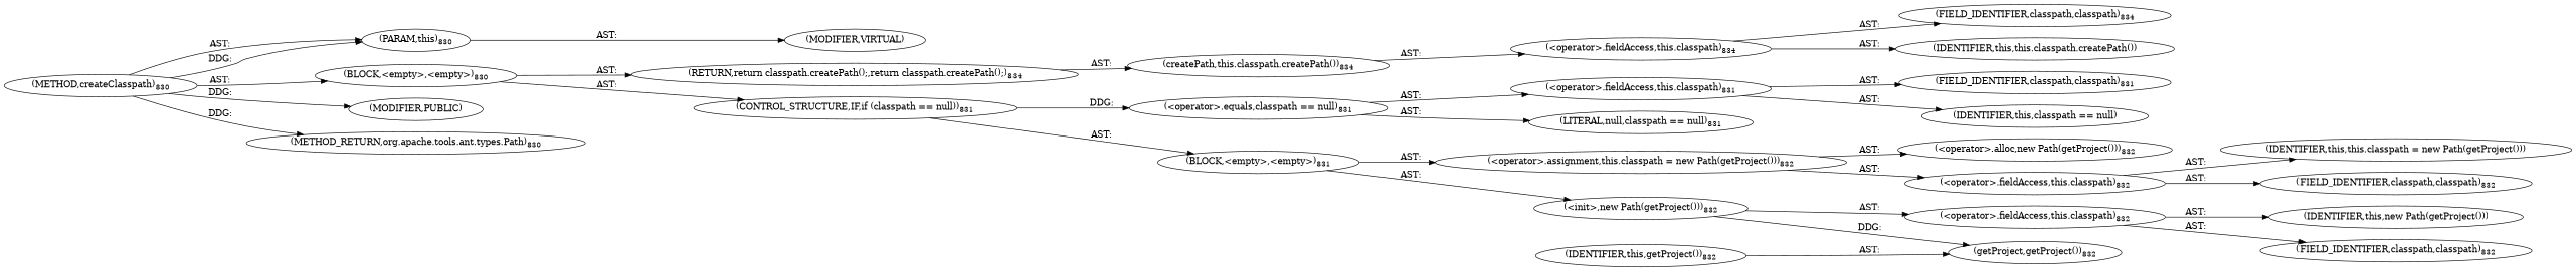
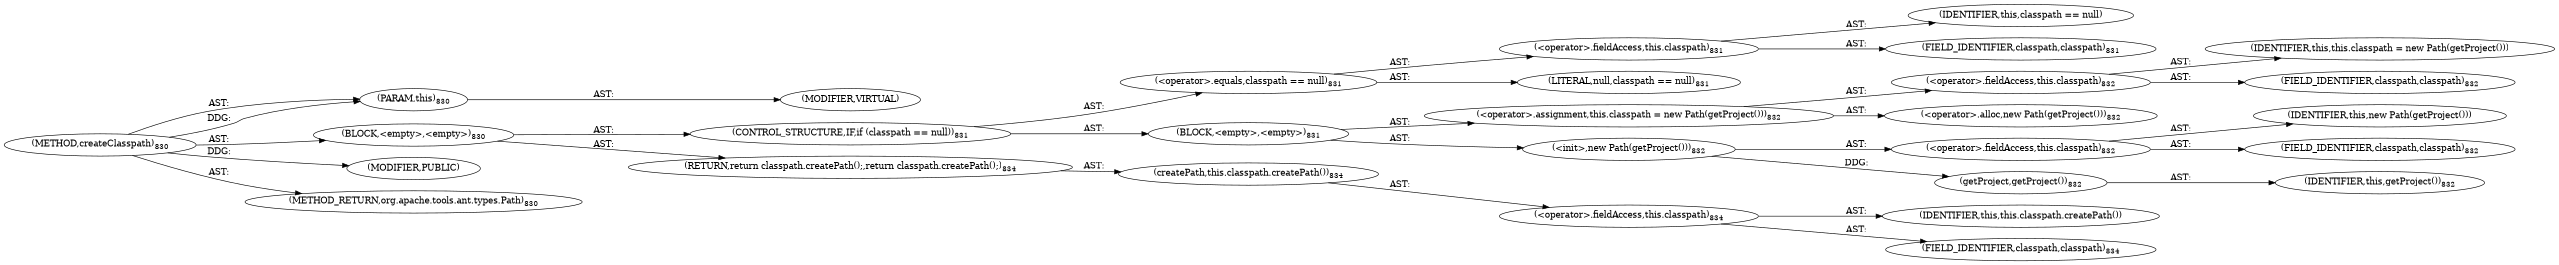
  digraph {
    rankdir=LR
    n1 [label=<(METHOD,createClasspath)<SUB>830</SUB>>]
    n2 [label=<(PARAM,this)<SUB>830</SUB>>]
    n3 [label=<(BLOCK,&lt;empty&gt;,&lt;empty&gt;)<SUB>830</SUB>>]
    n4 [label=<(MODIFIER,PUBLIC)>]
    n5 [label=<(METHOD_RETURN,org.apache.tools.ant.types.Path)<SUB>830</SUB>>]
    n6 [label=<(MODIFIER,VIRTUAL)>]
    n7 [label=<(CONTROL_STRUCTURE,IF,if (classpath == null))<SUB>831</SUB>>]
    n8 [label=<(RETURN,return classpath.createPath();,return classpath.createPath();)<SUB>834</SUB>>]
    n9 [label=<(&lt;operator&gt;.equals,classpath == null)<SUB>831</SUB>>]
    n10 [label=<(BLOCK,&lt;empty&gt;,&lt;empty&gt;)<SUB>831</SUB>>]
    n11 [label=<(createPath,this.classpath.createPath())<SUB>834</SUB>>]
    n12 [label=<(&lt;operator&gt;.fieldAccess,this.classpath)<SUB>831</SUB>>]
    n13 [label=<(LITERAL,null,classpath == null)<SUB>831</SUB>>]
    n14 [label=<(&lt;operator&gt;.assignment,this.classpath = new Path(getProject()))<SUB>832</SUB>>]
    n15 [label=<(&lt;init&gt;,new Path(getProject()))<SUB>832</SUB>>]
    n16 [label=<(IDENTIFIER,this,classpath == null)>]
    n17 [label=<(FIELD_IDENTIFIER,classpath,classpath)<SUB>831</SUB>>]
    n18 [label=<(&lt;operator&gt;.fieldAccess,this.classpath)<SUB>832</SUB>>]
    n19 [label=<(&lt;operator&gt;.alloc,new Path(getProject()))<SUB>832</SUB>>]
    n20 [label=<(&lt;operator&gt;.fieldAccess,this.classpath)<SUB>832</SUB>>]
    n21 [label=<(getProject,getProject())<SUB>832</SUB>>]
    n22 [label=<(IDENTIFIER,this,this.classpath = new Path(getProject()))>]
    n23 [label=<(FIELD_IDENTIFIER,classpath,classpath)<SUB>832</SUB>>]
    n24 [label=<(IDENTIFIER,this,new Path(getProject()))>]
    n25 [label=<(FIELD_IDENTIFIER,classpath,classpath)<SUB>832</SUB>>]
    n26 [label=<(IDENTIFIER,this,getProject())<SUB>832</SUB>>]
    n27 [label=<(&lt;operator&gt;.fieldAccess,this.classpath)<SUB>834</SUB>>]
    n28 [label=<(IDENTIFIER,this,this.classpath.createPath())>]
    n29 [label=<(FIELD_IDENTIFIER,classpath,classpath)<SUB>834</SUB>>]
    n1 -> n2 [label="AST: "]
    n1 -> n2 [label="DDG: "]
    n1 -> n3 [label="AST: "]
    n1 -> n4 [label="DDG: "]
-   n1 -> n5 [label="DDG: "]
+   n1 -> n5 [label="AST: "]
    n2 -> n6 [label="AST: "]
    n3 -> n7 [label="AST: "]
    n3 -> n8 [label="AST: "]
-   n7 -> n9 [label="DDG: "]
+   n7 -> n9 [label="AST: "]
    n7 -> n10 [label="AST: "]
    n8 -> n11 [label="AST: "]
    n9 -> n12 [label="AST: "]
    n9 -> n13 [label="AST: "]
    n10 -> n14 [label="AST: "]
    n10 -> n15 [label="AST: "]
    n11 -> n27 [label="AST: "]
    n12 -> n16 [label="AST: "]
    n12 -> n17 [label="AST: "]
    n14 -> n18 [label="AST: "]
    n14 -> n19 [label="AST: "]
    n15 -> n20 [label="AST: "]
    n15 -> n21 [label="DDG: "]
    n18 -> n22 [label="AST: "]
    n18 -> n23 [label="AST: "]
    n20 -> n24 [label="AST: "]
    n20 -> n25 [label="AST: "]
-   n26 -> n21 [label="AST: "]
+   n21 -> n26 [label="AST: "]
    n27 -> n28 [label="AST: "]
    n27 -> n29 [label="AST: "]
  }
